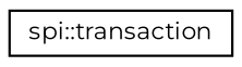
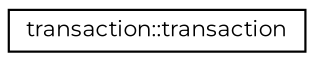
  digraph {
    rankdir=LR
    fontname=Montserrat
-   n1 [color=black fillcolor=white fontname=Montserrat fontsize=10 height=0.2 label="spi::transaction" shape=record style=filled width=0.4]
+   n1 [color=black fillcolor=white fontname=Montserrat fontsize=10 height=0.2 label="transaction::transaction" shape=record style=filled width=0.4]
  }
